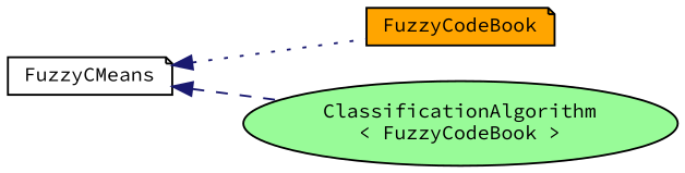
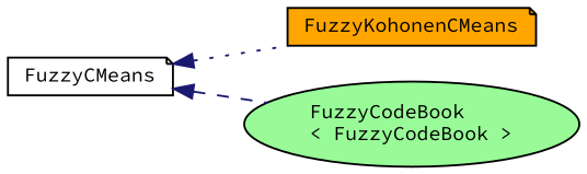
  digraph {
    fontname="Source Code Pro"
    rankdir=LR
    node [color=black fontname="Source Code Pro" fontsize=10 shape=note style=filled]
    edge [color=midnightblue dir=back fontname="Source Code Pro" fontsize=10 labelfontname=Helvetica labelfontsize=10]
-   n1 [fillcolor=orange fontcolor=black height=0.2 label=FuzzyCodeBook width=0.4]
+   n1 [fillcolor=orange fontcolor=black height=0.2 label=FuzzyKohonenCMeans width=0.4]
    n2 [fillcolor=white height=0.2 label=FuzzyCMeans width=0.4]
-   n3 [fillcolor=palegreen height=0.2 label="ClassificationAlgorithm\l\< FuzzyCodeBook \>" shape=ellipse width=0.4]
+   n3 [fillcolor=palegreen height=0.2 label="FuzzyCodeBook\l\< FuzzyCodeBook \>" shape=ellipse width=0.4]
    n2 -> n1 [style=dotted]
    n2 -> n3 [style=dashed]
  }
